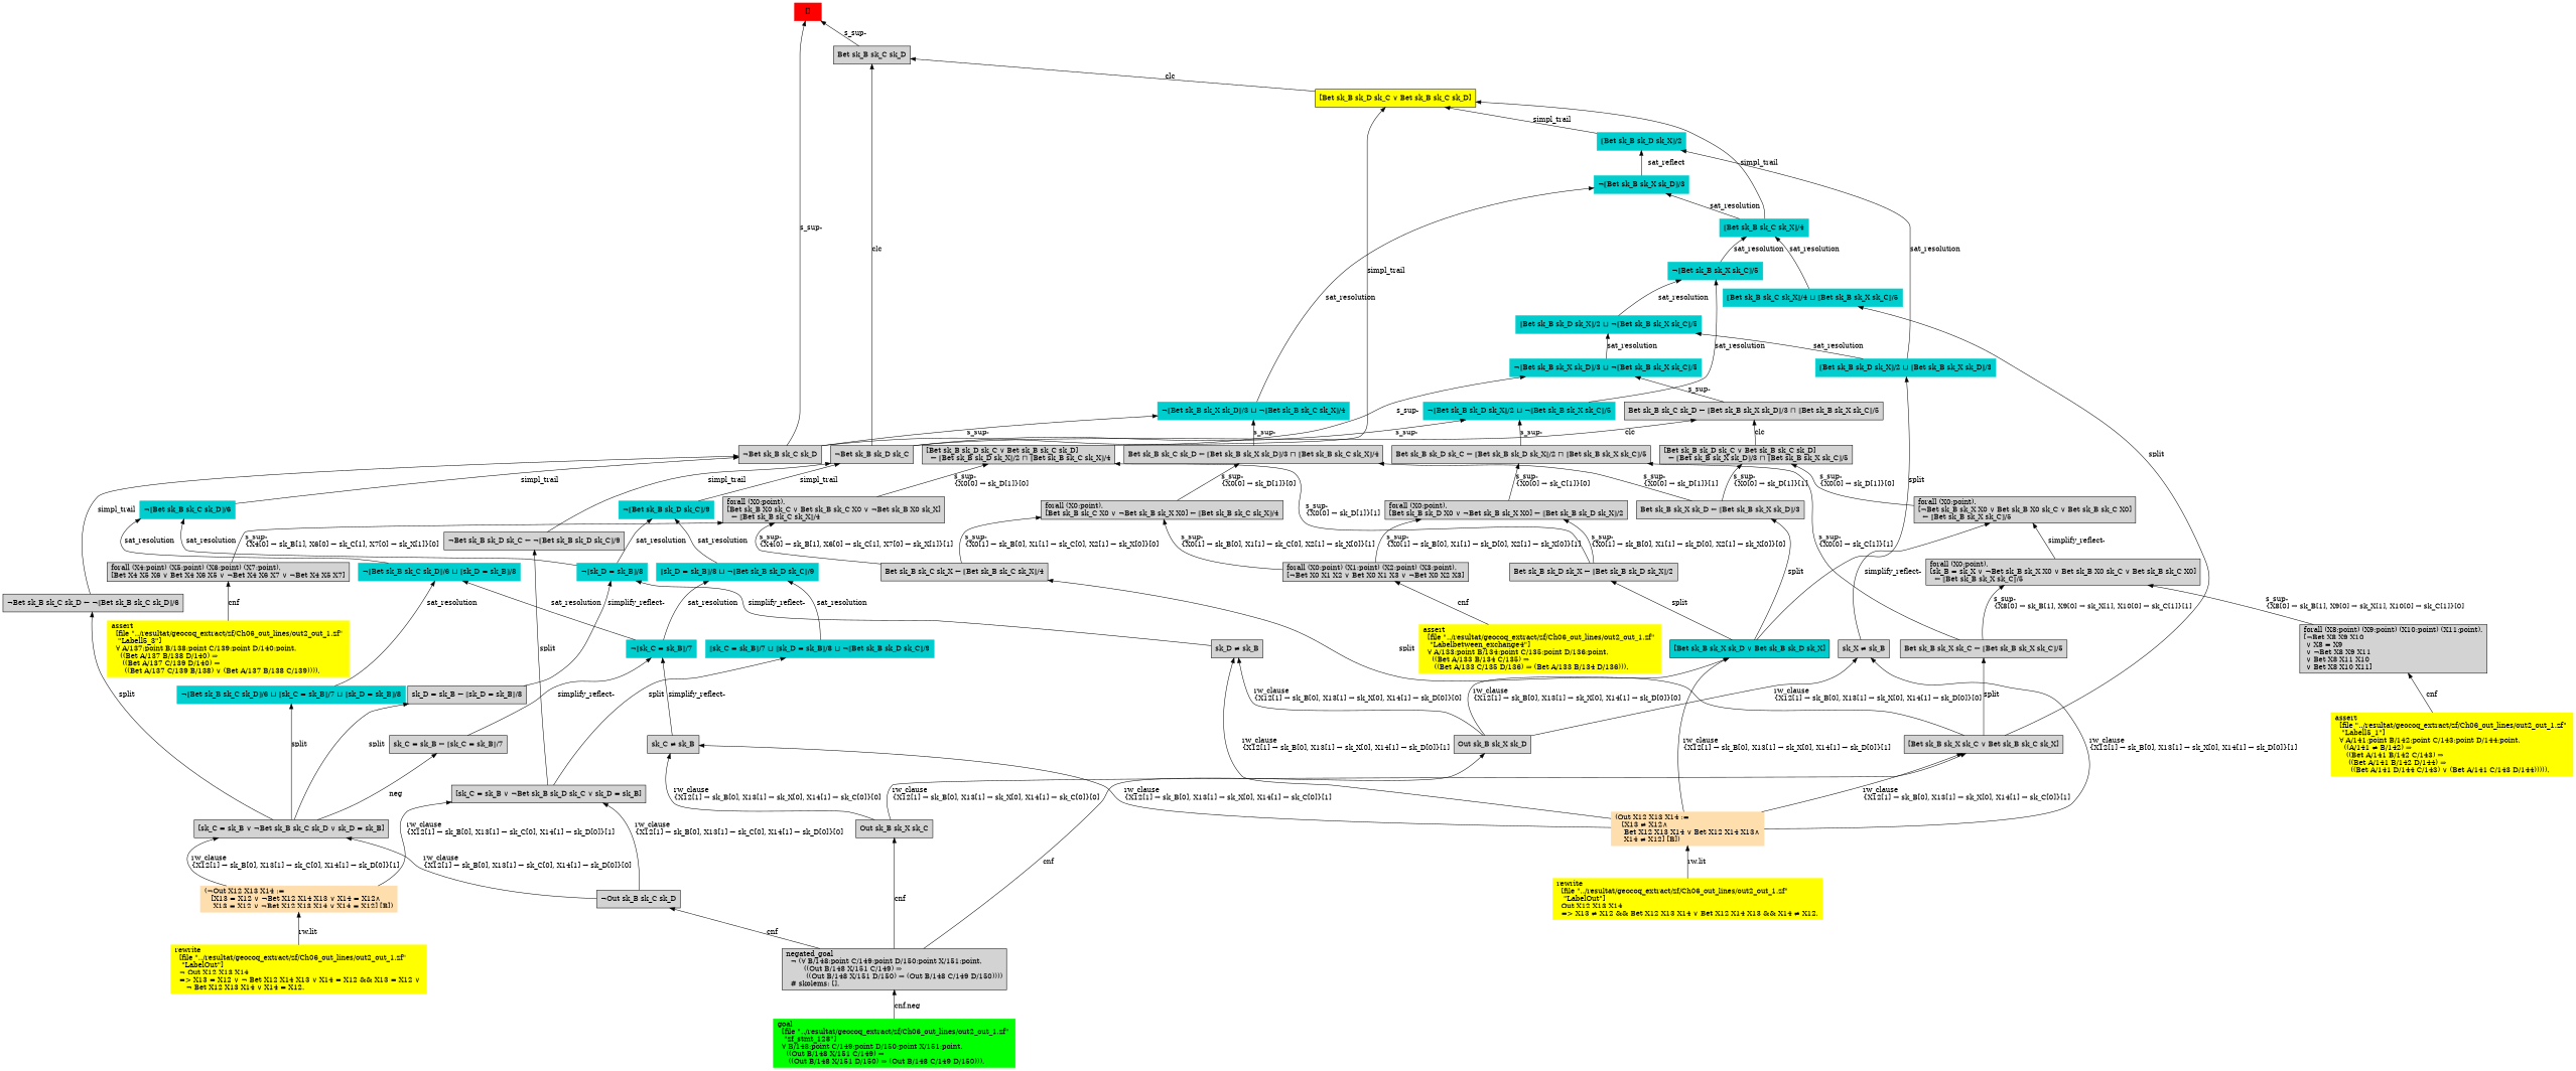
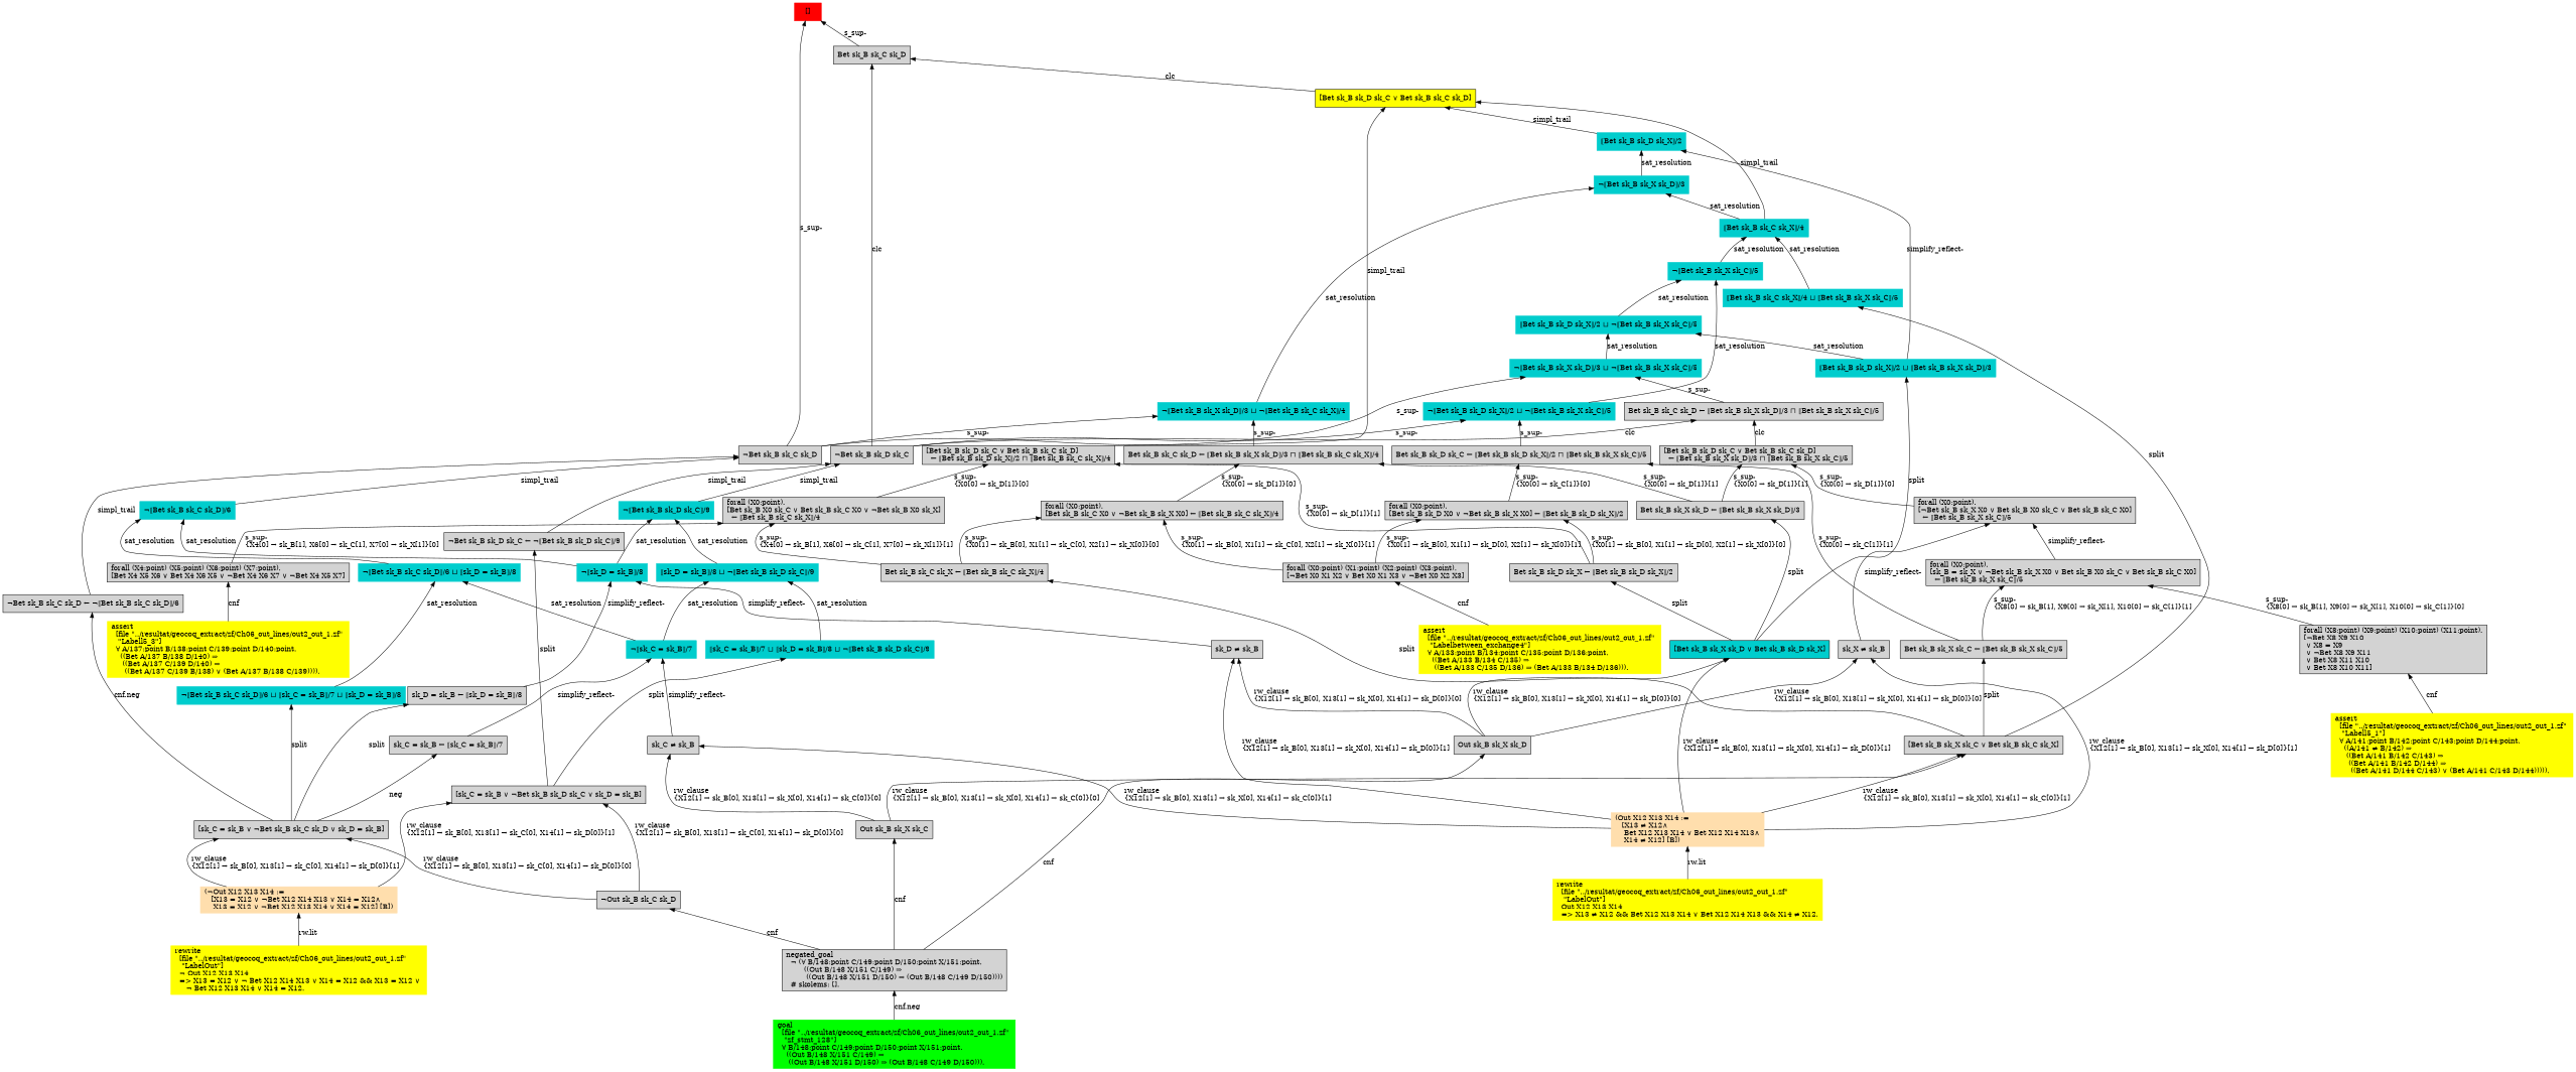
  digraph {
    node [shape=box style=filled]
    edge [dir=back]
    n1 [color=red label="[]"]
    n2 [label="¬Bet sk_B sk_C sk_D\l"]
    n3 [label="Bet sk_B sk_C sk_D\l"]
    n4 [color=cyan3 label="¬⟦Bet sk_B sk_C sk_D⟧/6\l"]
    n5 [label="¬Bet sk_B sk_C sk_D ← ¬⟦Bet sk_B sk_C sk_D⟧/6\l"]
    n6 [label="¬Bet sk_B sk_D sk_C\l"]
    n7 [fillcolor=yellow label="[Bet sk_B sk_D sk_C ∨ Bet sk_B sk_C sk_D]\l"]
    n8 [color=cyan3 label="¬⟦sk_D = sk_B⟧/8\l"]
    n9 [color=cyan3 label="¬⟦Bet sk_B sk_C sk_D⟧/6 ⊔ ⟦sk_D = sk_B⟧/8\l"]
    n10 [label="[sk_C = sk_B ∨ ¬Bet sk_B sk_C sk_D ∨ sk_D = sk_B]\l"]
    n11 [label="sk_D ≠ sk_B\l"]
    n12 [label="sk_D = sk_B ← ⟦sk_D = sk_B⟧/8\l"]
    n13 [color=cyan3 label="¬⟦sk_C = sk_B⟧/7\l"]
    n14 [color=cyan3 label="¬⟦Bet sk_B sk_C sk_D⟧/6 ⊔ ⟦sk_C = sk_B⟧/7 ⊔ ⟦sk_D = sk_B⟧/8\l"]
    n15 [color=navajowhite label="(Out X12 X13 X14 :=\l   [X13 ≠ X12∧\l    Bet X12 X13 X14 ∨ Bet X12 X14 X13∧\l    X14 ≠ X12] [B])\l"]
    n16 [label="Out sk_B sk_X sk_D\l"]
    n17 [color=yellow label="rewrite\l  [file \"../resultat/geocoq_extract/zf/Ch06_out_lines/out2_out_1.zf\" \l   \"LabelOut\"]\l  Out X12 X13 X14\l  =\> X13 ≠ X12 && Bet X12 X13 X14 ∨ Bet X12 X14 X13 && X14 ≠ X12.\l"]
    n18 [label="negated_goal\l  ¬ (∀ B/148:point C/149:point D/150:point X/151:point.\l        ((Out B/148 X/151 C/149) ⇒\l         ((Out B/148 X/151 D/150) ⇒ (Out B/148 C/149 D/150))))\l  # skolems: [].\l"]
    n19 [color=green label="goal\l  [file \"../resultat/geocoq_extract/zf/Ch06_out_lines/out2_out_1.zf\" \l   \"zf_stmt_128\"]\l  ∀ B/148:point C/149:point D/150:point X/151:point.\l    ((Out B/148 X/151 C/149) ⇒\l     ((Out B/148 X/151 D/150) ⇒ (Out B/148 C/149 D/150))).\l"]
    n20 [color=navajowhite label="(¬Out X12 X13 X14 :=\l   [X13 = X12 ∨ ¬Bet X12 X14 X13 ∨ X14 = X12∧\l    X13 = X12 ∨ ¬Bet X12 X13 X14 ∨ X14 = X12] [B])\l"]
    n21 [label="¬Out sk_B sk_C sk_D\l"]
    n22 [color=yellow label="rewrite\l  [file \"../resultat/geocoq_extract/zf/Ch06_out_lines/out2_out_1.zf\" \l   \"LabelOut\"]\l  ¬ Out X12 X13 X14\l  =\> X13 = X12 ∨ ¬ Bet X12 X14 X13 ∨ X14 = X12 && X13 = X12 ∨ \l     ¬ Bet X12 X13 X14 ∨ X14 = X12.\l"]
    n23 [label="sk_C ≠ sk_B\l"]
    n24 [label="sk_C = sk_B ← ⟦sk_C = sk_B⟧/7\l"]
    n25 [label="Out sk_B sk_X sk_C\l"]
    n26 [color=cyan3 label="¬⟦Bet sk_B sk_D sk_C⟧/9\l"]
    n27 [label="¬Bet sk_B sk_D sk_C ← ¬⟦Bet sk_B sk_D sk_C⟧/9\l"]
    n28 [color=cyan3 label="⟦Bet sk_B sk_C sk_X⟧/4\l"]
    n29 [color=cyan3 label="⟦Bet sk_B sk_D sk_X⟧/2\l"]
    n30 [label="[Bet sk_B sk_D sk_C ∨ Bet sk_B sk_C sk_D]\l  ← ⟦Bet sk_B sk_D sk_X⟧/2 ⊓ ⟦Bet sk_B sk_C sk_X⟧/4\l"]
    n31 [color=cyan3 label="⟦sk_D = sk_B⟧/8 ⊔ ¬⟦Bet sk_B sk_D sk_C⟧/9\l"]
    n32 [label="[sk_C = sk_B ∨ ¬Bet sk_B sk_D sk_C ∨ sk_D = sk_B]\l"]
    n33 [color=cyan3 label="⟦sk_C = sk_B⟧/7 ⊔ ⟦sk_D = sk_B⟧/8 ⊔ ¬⟦Bet sk_B sk_D sk_C⟧/9\l"]
    n34 [color=cyan3 label="¬⟦Bet sk_B sk_X sk_C⟧/5\l"]
    n35 [color=cyan3 label="⟦Bet sk_B sk_C sk_X⟧/4 ⊔ ⟦Bet sk_B sk_X sk_C⟧/5\l"]
    n36 [color=cyan3 label="⟦Bet sk_B sk_D sk_X⟧/2 ⊔ ⟦Bet sk_B sk_X sk_D⟧/3\l"]
    n37 [color=cyan3 label="¬⟦Bet sk_B sk_X sk_D⟧/3\l"]
    n38 [label="Bet sk_B sk_D sk_X ← ⟦Bet sk_B sk_D sk_X⟧/2\l"]
    n39 [label="forall (X0:point).\l[Bet sk_B X0 sk_C ∨ Bet sk_B sk_C X0 ∨ ¬Bet sk_B X0 sk_X]\l  ← ⟦Bet sk_B sk_C sk_X⟧/4\l"]
    n40 [color=cyan3 label="¬⟦Bet sk_B sk_D sk_X⟧/2 ⊔ ¬⟦Bet sk_B sk_X sk_C⟧/5\l"]
    n41 [color=cyan3 label="⟦Bet sk_B sk_D sk_X⟧/2 ⊔ ¬⟦Bet sk_B sk_X sk_C⟧/5\l"]
    n42 [label="[Bet sk_B sk_X sk_C ∨ Bet sk_B sk_C sk_X]\l"]
    n43 [label="Bet sk_B sk_D sk_C ← ⟦Bet sk_B sk_D sk_X⟧/2 ⊓ ⟦Bet sk_B sk_X sk_C⟧/5\l"]
    n44 [color=cyan3 label="¬⟦Bet sk_B sk_X sk_D⟧/3 ⊔ ¬⟦Bet sk_B sk_X sk_C⟧/5\l"]
    n45 [label="forall (X0:point).\l[Bet sk_B sk_D X0 ∨ ¬Bet sk_B sk_X X0] ← ⟦Bet sk_B sk_D sk_X⟧/2\l"]
    n46 [label="Bet sk_B sk_X sk_C ← ⟦Bet sk_B sk_X sk_C⟧/5\l"]
    n47 [label="forall (X0:point) (X1:point) (X2:point) (X3:point).\l[¬Bet X0 X1 X2 ∨ Bet X0 X1 X3 ∨ ¬Bet X0 X2 X3]\l"]
    n48 [color=yellow label="assert\l  [file \"../resultat/geocoq_extract/zf/Ch06_out_lines/out2_out_1.zf\" \l   \"Labelbetween_exchange4\"]\l  ∀ A/133:point B/134:point C/135:point D/136:point.\l    ((Bet A/133 B/134 C/135) ⇒\l     ((Bet A/133 C/135 D/136) ⇒ (Bet A/133 B/134 D/136))).\l"]
    n49 [fillcolor=cyan3 label="[Bet sk_B sk_X sk_D ∨ Bet sk_B sk_D sk_X]\l"]
    n50 [label="Bet sk_B sk_C sk_D ← ⟦Bet sk_B sk_X sk_D⟧/3 ⊓ ⟦Bet sk_B sk_X sk_C⟧/5\l"]
    n51 [label="[Bet sk_B sk_D sk_C ∨ Bet sk_B sk_C sk_D]\l  ← ⟦Bet sk_B sk_X sk_D⟧/3 ⊓ ⟦Bet sk_B sk_X sk_C⟧/5\l"]
    n52 [label="forall (X0:point).\l[¬Bet sk_B sk_X X0 ∨ Bet sk_B X0 sk_C ∨ Bet sk_B sk_C X0]\l  ← ⟦Bet sk_B sk_X sk_C⟧/5\l"]
    n53 [label="Bet sk_B sk_X sk_D ← ⟦Bet sk_B sk_X sk_D⟧/3\l"]
    n54 [label="sk_X ≠ sk_B\l"]
    n55 [label="forall (X0:point).\l[sk_B = sk_X ∨ ¬Bet sk_B sk_X X0 ∨ Bet sk_B X0 sk_C ∨ Bet sk_B sk_C X0]\l  ← ⟦Bet sk_B sk_X sk_C⟧/5\l"]
    n56 [label="forall (X8:point) (X9:point) (X10:point) (X11:point).\l[¬Bet X8 X9 X10\l ∨ X8 = X9\l ∨ ¬Bet X8 X9 X11\l ∨ Bet X8 X11 X10\l ∨ Bet X8 X10 X11]\l"]
    n57 [color=yellow label="assert\l  [file \"../resultat/geocoq_extract/zf/Ch06_out_lines/out2_out_1.zf\" \l   \"Labell5_1\"]\l  ∀ A/141:point B/142:point C/143:point D/144:point.\l    ((A/141 ≠ B/142) ⇒\l     ((Bet A/141 B/142 C/143) ⇒\l      ((Bet A/141 B/142 D/144) ⇒\l       ((Bet A/141 D/144 C/143) ∨ (Bet A/141 C/143 D/144))))).\l"]
    n58 [color=cyan3 label="¬⟦Bet sk_B sk_X sk_D⟧/3 ⊔ ¬⟦Bet sk_B sk_C sk_X⟧/4\l"]
    n59 [label="Bet sk_B sk_C sk_D ← ⟦Bet sk_B sk_X sk_D⟧/3 ⊓ ⟦Bet sk_B sk_C sk_X⟧/4\l"]
    n60 [label="forall (X0:point).\l[Bet sk_B sk_C X0 ∨ ¬Bet sk_B sk_X X0] ← ⟦Bet sk_B sk_C sk_X⟧/4\l"]
    n61 [label="Bet sk_B sk_C sk_X ← ⟦Bet sk_B sk_C sk_X⟧/4\l"]
    n62 [label="forall (X4:point) (X5:point) (X6:point) (X7:point).\l[Bet X4 X5 X6 ∨ Bet X4 X6 X5 ∨ ¬Bet X4 X6 X7 ∨ ¬Bet X4 X5 X7]\l"]
    n63 [color=yellow label="assert\l  [file \"../resultat/geocoq_extract/zf/Ch06_out_lines/out2_out_1.zf\" \l   \"Labell5_3\"]\l  ∀ A/137:point B/138:point C/139:point D/140:point.\l    ((Bet A/137 B/138 D/140) ⇒\l     ((Bet A/137 C/139 D/140) ⇒\l      ((Bet A/137 C/139 B/138) ∨ (Bet A/137 B/138 C/139)))).\l"]
    n1 -> n2 [label="s_sup-\l"]
    n1 -> n3 [label="s_sup-\l"]
    n2 -> n4 [label=simpl_trail]
    n2 -> n5 [label=simpl_trail]
    n3 -> n6 [label=clc]
    n3 -> n7 [label=clc]
    n4 -> n8 [label=sat_resolution]
    n4 -> n9 [label=sat_resolution]
-   n5 -> n10 [label=split]
+   n5 -> n10 [label="cnf.neg"]
    n6 -> n26 [label=simpl_trail]
    n6 -> n27 [label=simpl_trail]
    n7 -> n28 [label=simpl_trail]
    n7 -> n29 [label=simpl_trail]
    n7 -> n30 [label=simpl_trail]
    n8 -> n11 [label="simplify_reflect-"]
    n8 -> n12 [label="simplify_reflect-"]
    n9 -> n13 [label=sat_resolution]
    n9 -> n14 [label=sat_resolution]
    n10 -> n20 [label="rw_clause\l\{X12[1] → sk_B[0], X13[1] → sk_C[0], X14[1] → sk_D[0]\}[1]\l"]
    n10 -> n21 [label="rw_clause\l\{X12[1] → sk_B[0], X13[1] → sk_C[0], X14[1] → sk_D[0]\}[0]\l"]
    n11 -> n15 [label="rw_clause\l\{X12[1] → sk_B[0], X13[1] → sk_X[0], X14[1] → sk_D[0]\}[1]\l"]
    n11 -> n16 [label="rw_clause\l\{X12[1] → sk_B[0], X13[1] → sk_X[0], X14[1] → sk_D[0]\}[0]\l"]
    n12 -> n10 [label=split]
    n13 -> n23 [label="simplify_reflect-"]
    n13 -> n24 [label="simplify_reflect-"]
    n14 -> n10 [label=split]
    n15 -> n17 [label="rw.lit"]
    n16 -> n18 [label=cnf]
    n18 -> n19 [label="cnf.neg"]
    n20 -> n22 [label="rw.lit"]
    n21 -> n18 [label=cnf]
    n23 -> n15 [label="rw_clause\l\{X12[1] → sk_B[0], X13[1] → sk_X[0], X14[1] → sk_C[0]\}[1]\l"]
    n23 -> n25 [label="rw_clause\l\{X12[1] → sk_B[0], X13[1] → sk_X[0], X14[1] → sk_C[0]\}[0]\l"]
    n24 -> n10 [label=neg]
    n25 -> n18 [label=cnf]
    n26 -> n8 [label=sat_resolution]
    n26 -> n31 [label=sat_resolution]
    n27 -> n32 [label=split]
    n28 -> n34 [label=sat_resolution]
    n28 -> n35 [label=sat_resolution]
-   n29 -> n36 [label=sat_resolution]
-   n29 -> n37 [label=sat_reflect]
+   n29 -> n36 [label="simplify_reflect-"]
+   n29 -> n37 [label=sat_resolution]
    n30 -> n38 [label="s_sup-\l\{X0[0] → sk_D[1]\}[1]\l"]
    n30 -> n39 [label="s_sup-\l\{X0[0] → sk_D[1]\}[0]\l"]
    n31 -> n13 [label=sat_resolution]
    n31 -> n33 [label=sat_resolution]
    n32 -> n20 [label="rw_clause\l\{X12[1] → sk_B[0], X13[1] → sk_C[0], X14[1] → sk_D[0]\}[1]\l"]
    n32 -> n21 [label="rw_clause\l\{X12[1] → sk_B[0], X13[1] → sk_C[0], X14[1] → sk_D[0]\}[0]\l"]
    n33 -> n32 [label=split]
    n34 -> n40 [label=sat_resolution]
    n34 -> n41 [label=sat_resolution]
    n35 -> n42 [label=split]
    n36 -> n49 [label=split]
    n37 -> n28 [label=sat_resolution]
    n37 -> n58 [label=sat_resolution]
    n38 -> n49 [label=split]
    n39 -> n61 [label="s_sup-\l\{X4[0] → sk_B[1], X6[0] → sk_C[1], X7[0] → sk_X[1]\}[1]\l"]
    n39 -> n62 [label="s_sup-\l\{X4[0] → sk_B[1], X6[0] → sk_C[1], X7[0] → sk_X[1]\}[0]\l"]
    n40 -> n6 [label="s_sup-\l"]
    n40 -> n43 [label="s_sup-\l"]
    n41 -> n36 [label=sat_resolution]
    n41 -> n44 [label=sat_resolution]
    n42 -> n15 [label="rw_clause\l\{X12[1] → sk_B[0], X13[1] → sk_X[0], X14[1] → sk_C[0]\}[1]\l"]
    n42 -> n25 [label="rw_clause\l\{X12[1] → sk_B[0], X13[1] → sk_X[0], X14[1] → sk_C[0]\}[0]\l"]
    n43 -> n45 [label="s_sup-\l\{X0[0] → sk_C[1]\}[0]\l"]
    n43 -> n46 [label="s_sup-\l\{X0[0] → sk_C[1]\}[1]\l"]
    n44 -> n2 [label="s_sup-\l"]
    n44 -> n50 [label="s_sup-\l"]
    n45 -> n38 [label="s_sup-\l\{X0[1] → sk_B[0], X1[1] → sk_D[0], X2[1] → sk_X[0]\}[0]\l"]
    n45 -> n47 [label="s_sup-\l\{X0[1] → sk_B[0], X1[1] → sk_D[0], X2[1] → sk_X[0]\}[1]\l"]
    n46 -> n42 [label=split]
    n47 -> n48 [label=cnf]
    n49 -> n15 [label="rw_clause\l\{X12[1] → sk_B[0], X13[1] → sk_X[0], X14[1] → sk_D[0]\}[1]\l"]
    n49 -> n16 [label="rw_clause\l\{X12[1] → sk_B[0], X13[1] → sk_X[0], X14[1] → sk_D[0]\}[0]\l"]
    n50 -> n6 [label=clc]
    n50 -> n51 [label=clc]
    n51 -> n52 [label="s_sup-\l\{X0[0] → sk_D[1]\}[0]\l"]
    n51 -> n53 [label="s_sup-\l\{X0[0] → sk_D[1]\}[1]\l"]
    n52 -> n54 [label="simplify_reflect-"]
    n52 -> n55 [label="simplify_reflect-"]
    n53 -> n49 [label=split]
    n54 -> n15 [label="rw_clause\l\{X12[1] → sk_B[0], X13[1] → sk_X[0], X14[1] → sk_D[0]\}[1]\l"]
    n54 -> n16 [label="rw_clause\l\{X12[1] → sk_B[0], X13[1] → sk_X[0], X14[1] → sk_D[0]\}[0]\l"]
    n55 -> n46 [label="s_sup-\l\{X8[0] → sk_B[1], X9[0] → sk_X[1], X10[0] → sk_C[1]\}[1]\l"]
    n55 -> n56 [label="s_sup-\l\{X8[0] → sk_B[1], X9[0] → sk_X[1], X10[0] → sk_C[1]\}[0]\l"]
    n56 -> n57 [label=cnf]
    n58 -> n2 [label="s_sup-\l"]
    n58 -> n59 [label="s_sup-\l"]
    n59 -> n53 [label="s_sup-\l\{X0[0] → sk_D[1]\}[1]\l"]
    n59 -> n60 [label="s_sup-\l\{X0[0] → sk_D[1]\}[0]\l"]
    n60 -> n47 [label="s_sup-\l\{X0[1] → sk_B[0], X1[1] → sk_C[0], X2[1] → sk_X[0]\}[1]\l"]
    n60 -> n61 [label="s_sup-\l\{X0[1] → sk_B[0], X1[1] → sk_C[0], X2[1] → sk_X[0]\}[0]\l"]
    n61 -> n42 [label=split]
    n62 -> n63 [label=cnf]
  }
